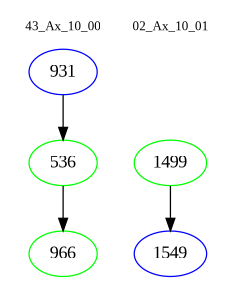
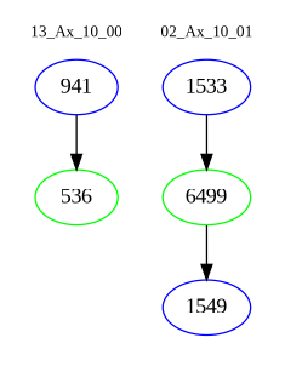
  digraph {
    fontname="Liberation Serif"
    node [color=blue fontname="Liberation Serif"]
    edge [color=black fontname="Liberation Serif"]
-   n1 [label=931]
+   n1 [label=941]
    n2 [color=green label=536]
-   n3 [color=green label=966]
-   n5 [color=green label=1499]
+   n4 [label=1533]
+   n5 [color=green label=6499]
    n6 [label=1549]
    subgraph cluster_1 {
      color=white
      fontsize=10
-     label="43_Ax_10_00"
+     label="13_Ax_10_00"
      n1
      n2
-     n3
    }
    subgraph cluster_2 {
      color=white
      fontsize=10
      label="02_Ax_10_01"
+     n4
      n5
      n6
    }
    n1 -> n2
-   n2 -> n3
+   n4 -> n5
    n5 -> n6
  }
